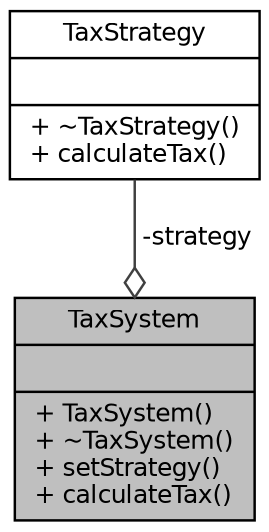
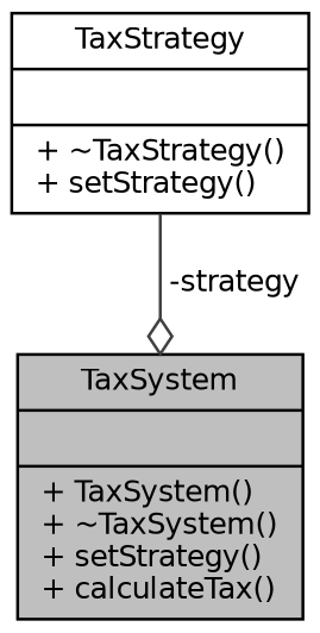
  digraph {
    node [color=black fontname=Helvetica fontsize=10 shape=record style=filled]
    n1 [fillcolor=grey75 fontcolor=black height=0.2 label="{TaxSystem\n||+ TaxSystem()\l+ ~TaxSystem()\l+ setStrategy()\l+ calculateTax()\l}" width=0.4]
-   n2 [fillcolor=white height=0.2 label="{TaxStrategy\n||+ ~TaxStrategy()\l+ calculateTax()\l}" width=0.4]
+   n2 [fillcolor=white height=0.2 label="{TaxStrategy\n||+ ~TaxStrategy()\l+ setStrategy()\l}" width=0.4]
    n2 -> n1 [arrowhead=odiamond color=grey25 fontname=Helvetica fontsize=10 label=" -strategy" labelfontname=Helvetica labelfontsize=10 style=solid]
  }
